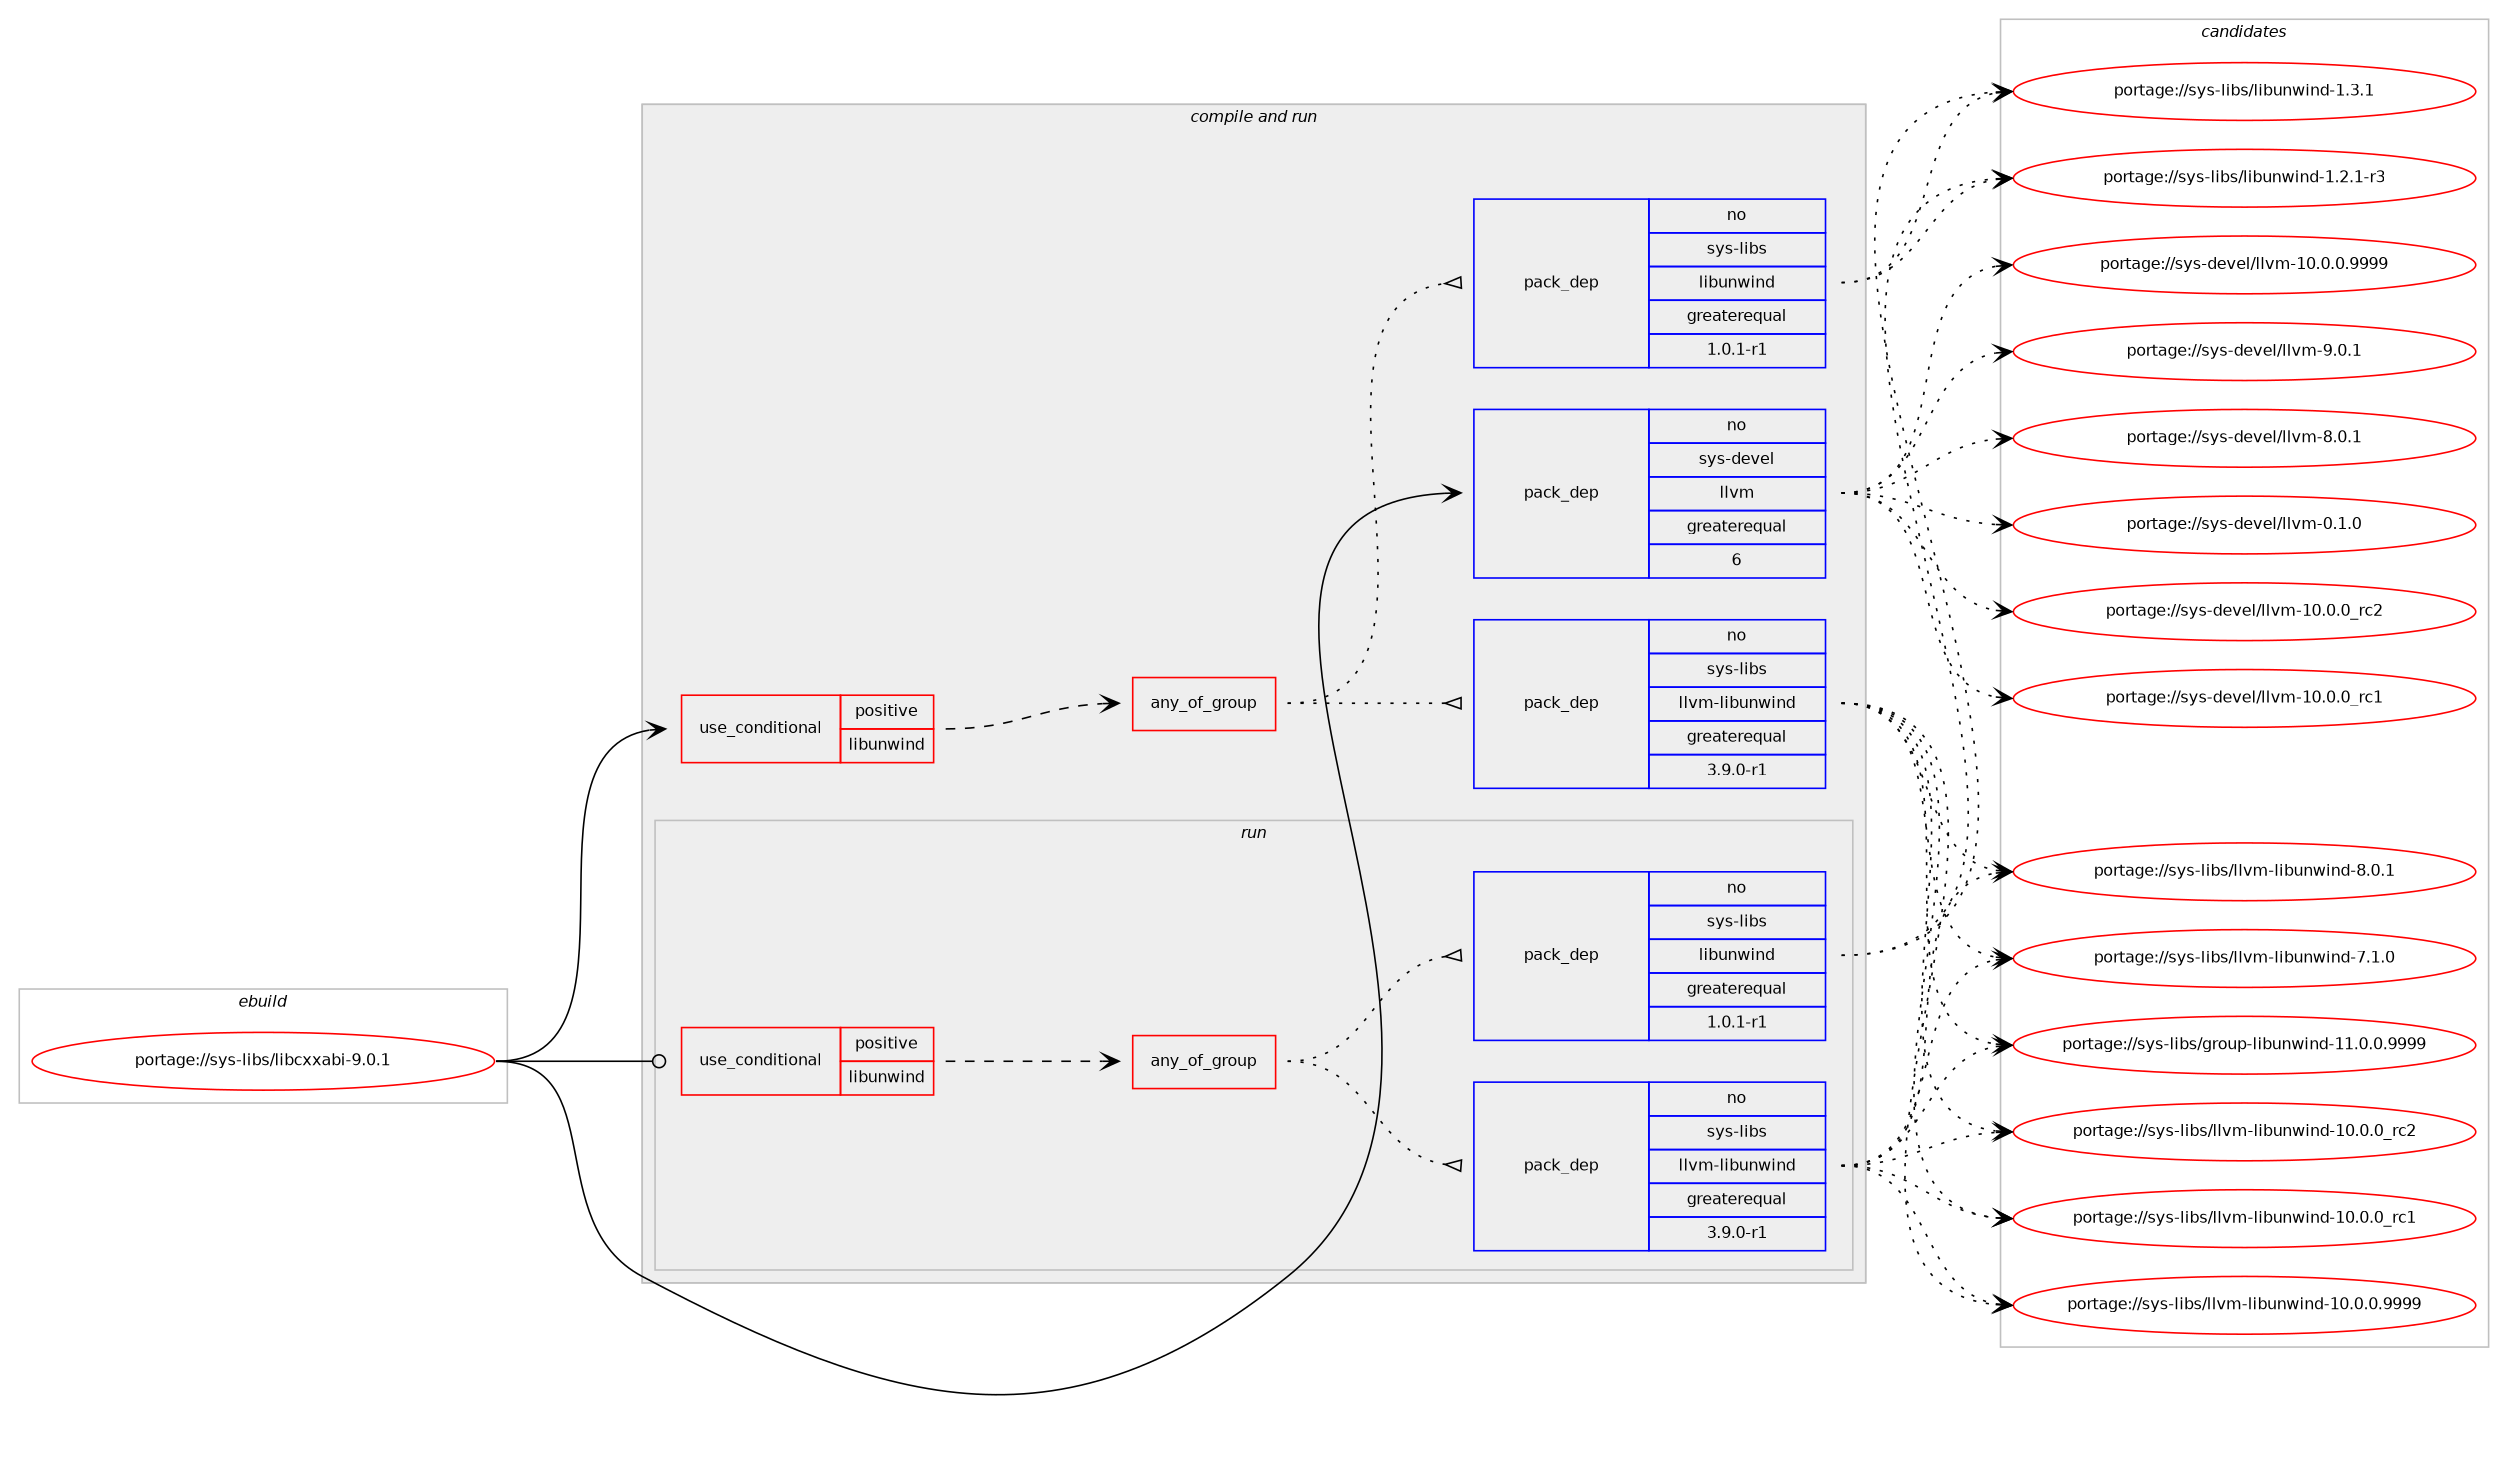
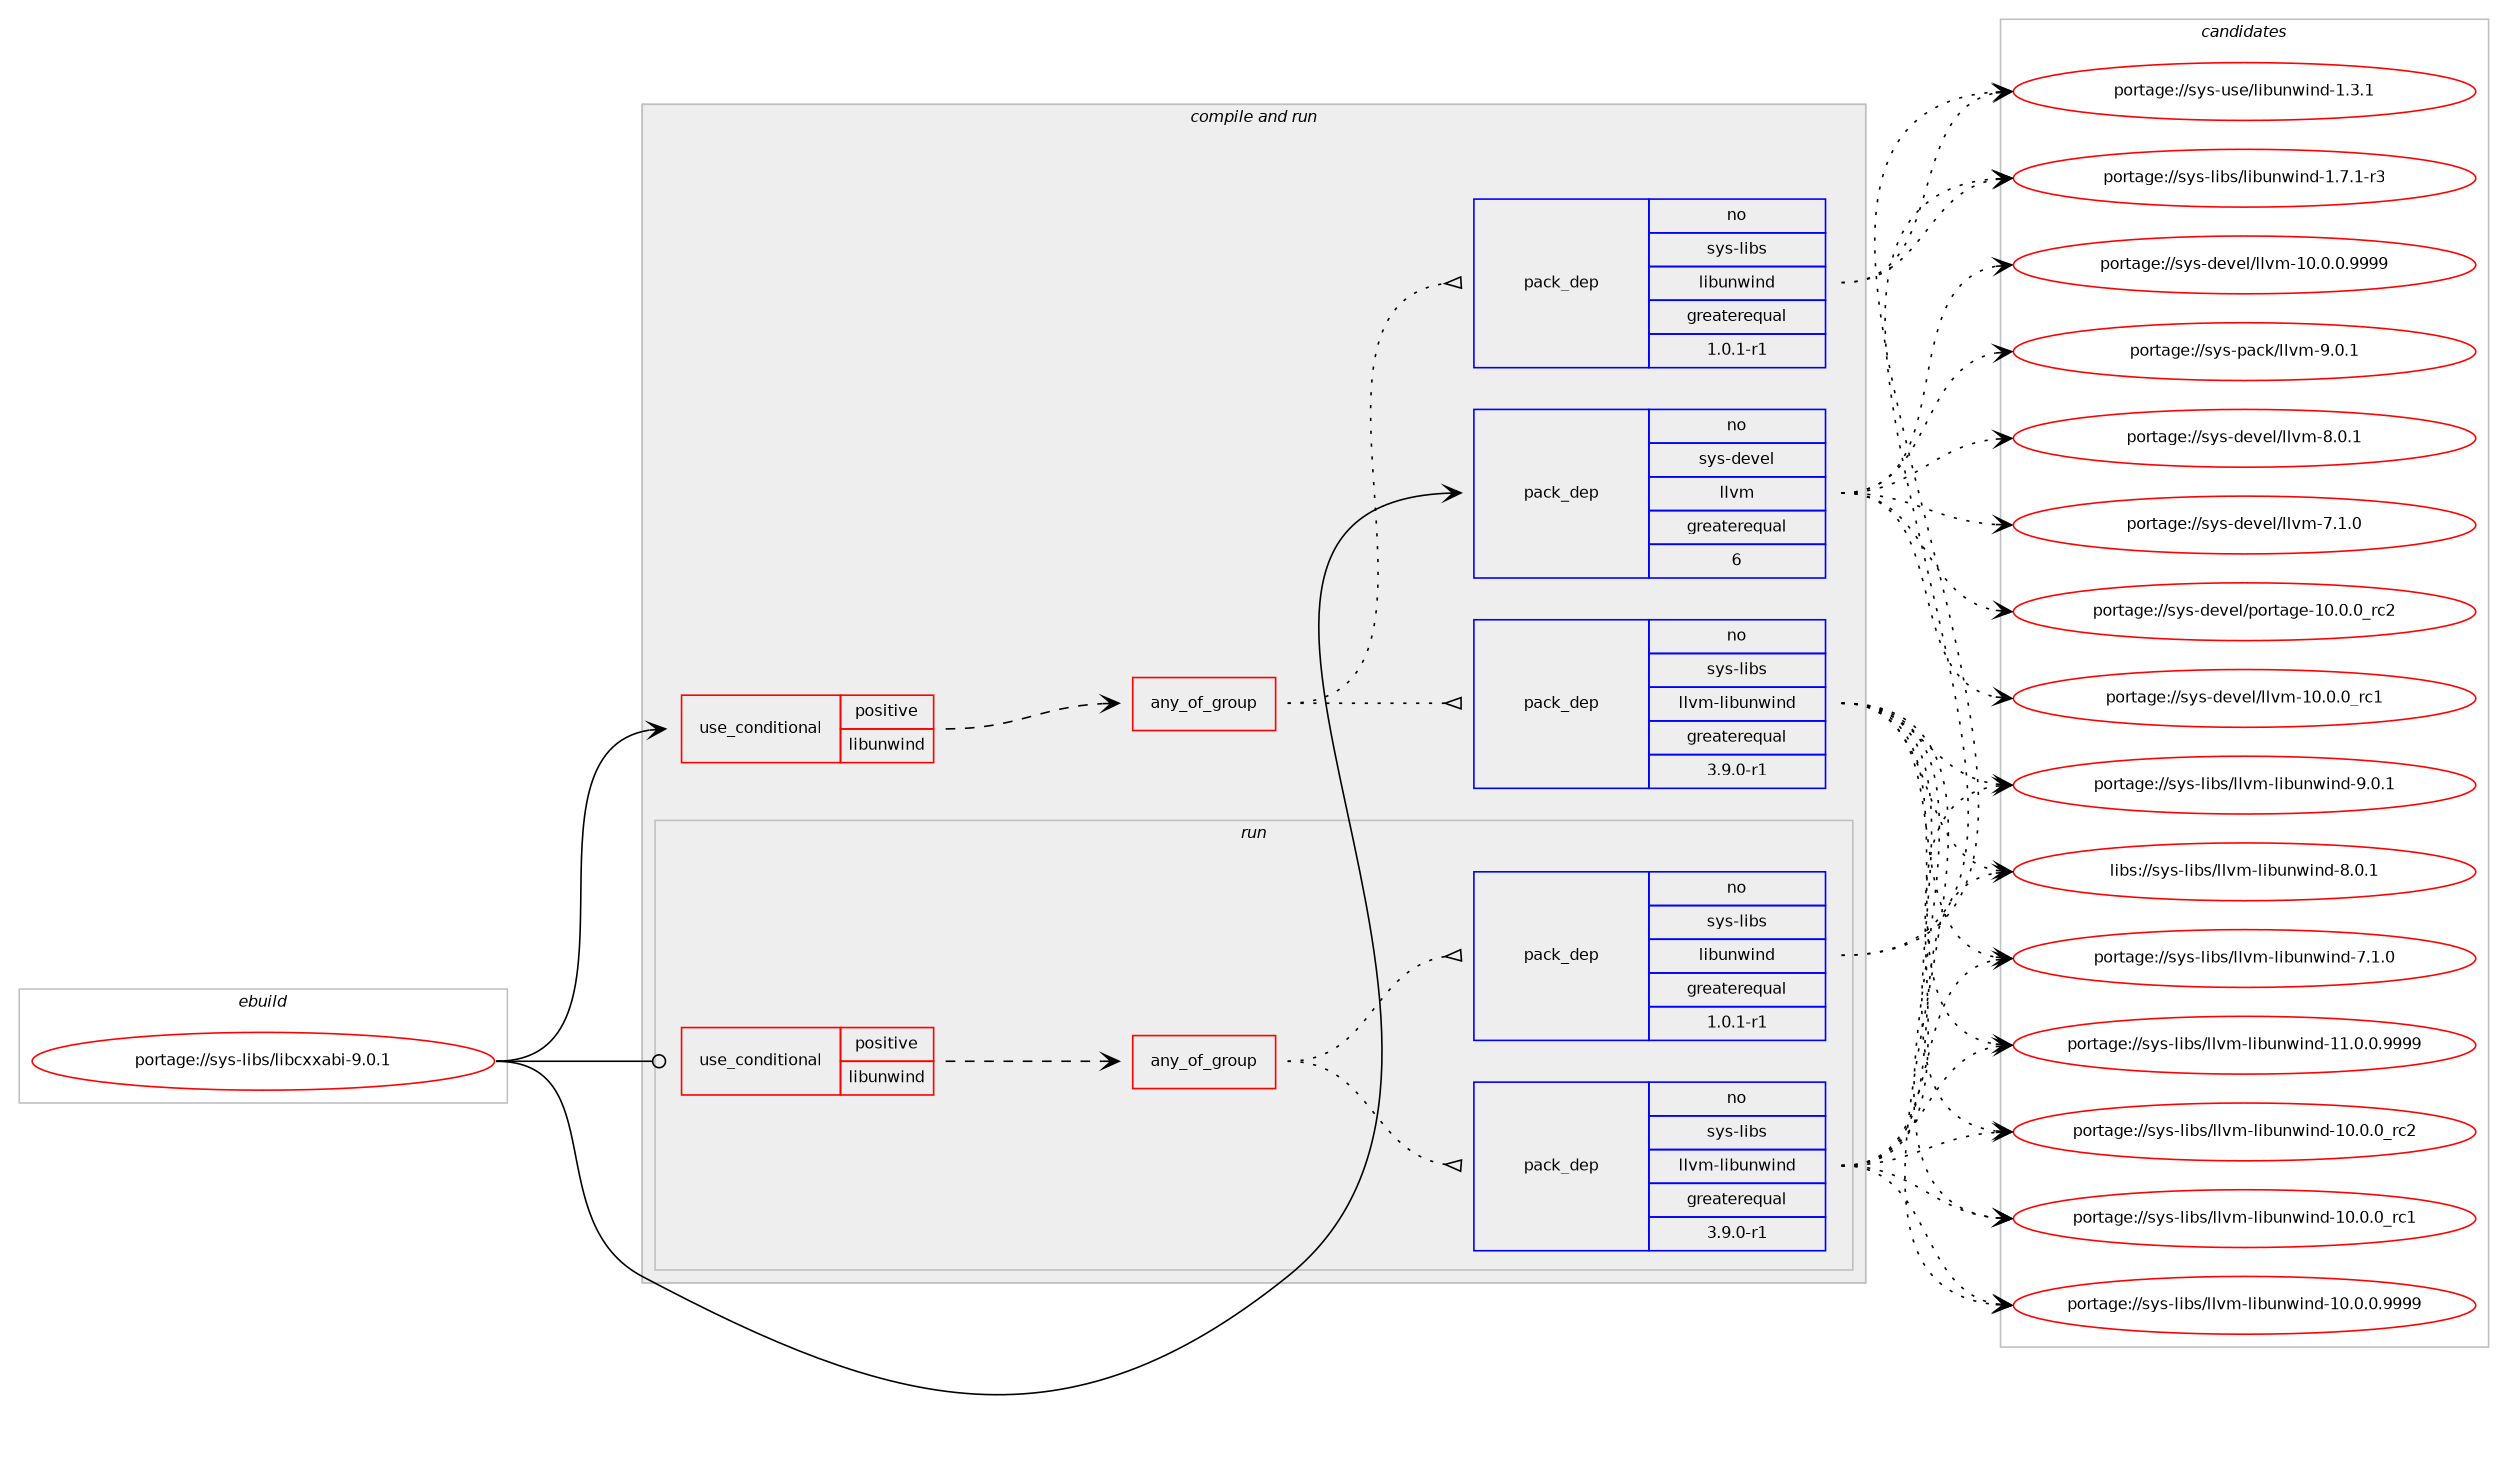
  digraph {
    compound=true
    concentrate=true
    fontname=Helvetica
    fontsize=10
    newrank=true
    rankdir=LR
    ranksep=1.5
    node [color=red fontname=Helvetica fontsize=10]
    edge [arrowhead=vee headport=w style=dotted tailport=e weight=100]
    n1 [label="portage://sys-libs/libcxxabi-9.0.1" width=4]
    n2 [color=blue label=<<TABLE BORDER="0" CELLBORDER="1" CELLSPACING="0" CELLPADDING="4" WIDTH="220"><TR><TD ROWSPAN="6" CELLPADDING="30">pack_dep</TD></TR><TR><TD WIDTH="110">no</TD></TR><TR><TD>sys-libs</TD></TR><TR><TD>libunwind</TD></TR><TR><TD>greaterequal</TD></TR><TR><TD>1.0.1-r1</TD></TR></TABLE>> shape=none]
    n3 [color=blue label=<<TABLE BORDER="0" CELLBORDER="1" CELLSPACING="0" CELLPADDING="4" WIDTH="220"><TR><TD ROWSPAN="6" CELLPADDING="30">pack_dep</TD></TR><TR><TD WIDTH="110">no</TD></TR><TR><TD>sys-libs</TD></TR><TR><TD>llvm-libunwind</TD></TR><TR><TD>greaterequal</TD></TR><TR><TD>3.9.0-r1</TD></TR></TABLE>> shape=none]
    n4 [label=<<TABLE BORDER="0" CELLBORDER="1" CELLSPACING="0" CELLPADDING="4"><TR><TD CELLPADDING="10">any_of_group</TD></TR></TABLE>> shape=none]
    n5 [label=<<TABLE BORDER="0" CELLBORDER="1" CELLSPACING="0" CELLPADDING="4"><TR><TD ROWSPAN="3" CELLPADDING="10">use_conditional</TD></TR><TR><TD>positive</TD></TR><TR><TD>libunwind</TD></TR></TABLE>> shape=none]
    n6 [color=blue label=<<TABLE BORDER="0" CELLBORDER="1" CELLSPACING="0" CELLPADDING="4" WIDTH="220"><TR><TD ROWSPAN="6" CELLPADDING="30">pack_dep</TD></TR><TR><TD WIDTH="110">no</TD></TR><TR><TD>sys-devel</TD></TR><TR><TD>llvm</TD></TR><TR><TD>greaterequal</TD></TR><TR><TD>6</TD></TR></TABLE>> shape=none]
    n7 [color=blue label=<<TABLE BORDER="0" CELLBORDER="1" CELLSPACING="0" CELLPADDING="4" WIDTH="220"><TR><TD ROWSPAN="6" CELLPADDING="30">pack_dep</TD></TR><TR><TD WIDTH="110">no</TD></TR><TR><TD>sys-libs</TD></TR><TR><TD>libunwind</TD></TR><TR><TD>greaterequal</TD></TR><TR><TD>1.0.1-r1</TD></TR></TABLE>> shape=none]
    n8 [color=blue label=<<TABLE BORDER="0" CELLBORDER="1" CELLSPACING="0" CELLPADDING="4" WIDTH="220"><TR><TD ROWSPAN="6" CELLPADDING="30">pack_dep</TD></TR><TR><TD WIDTH="110">no</TD></TR><TR><TD>sys-libs</TD></TR><TR><TD>llvm-libunwind</TD></TR><TR><TD>greaterequal</TD></TR><TR><TD>3.9.0-r1</TD></TR></TABLE>> shape=none]
    n9 [label=<<TABLE BORDER="0" CELLBORDER="1" CELLSPACING="0" CELLPADDING="4"><TR><TD CELLPADDING="10">any_of_group</TD></TR></TABLE>> shape=none]
    n10 [label=<<TABLE BORDER="0" CELLBORDER="1" CELLSPACING="0" CELLPADDING="4"><TR><TD ROWSPAN="3" CELLPADDING="10">use_conditional</TD></TR><TR><TD>positive</TD></TR><TR><TD>libunwind</TD></TR></TABLE>> shape=none]
-   n11 [label="portage://sys-libs/libunwind-1.3.1" width=4]
-   n12 [label="portage://sys-libs/libunwind-1.2.1-r3" width=4]
-   n14 [label="portage://sys-libs/llvm-libunwind-8.0.1" width=4]
+   n11 [label="portage://sys-use/libunwind-1.3.1" width=4]
+   n12 [label="portage://sys-libs/libunwind-1.7.1-r3" width=4]
+   n13 [label="portage://sys-libs/llvm-libunwind-9.0.1" width=4]
+   n14 [label="libs://sys-libs/llvm-libunwind-8.0.1" width=4]
    n15 [label="portage://sys-libs/llvm-libunwind-7.1.0" width=4]
-   n16 [label="portage://sys-libs/group-libunwind-11.0.0.9999" width=4]
+   n16 [label="portage://sys-libs/llvm-libunwind-11.0.0.9999" width=4]
    n17 [label="portage://sys-libs/llvm-libunwind-10.0.0_rc2" width=4]
    n18 [label="portage://sys-libs/llvm-libunwind-10.0.0_rc1" width=4]
    n19 [label="portage://sys-libs/llvm-libunwind-10.0.0.9999" width=4]
-   n20 [label="portage://sys-devel/llvm-9.0.1" width=4]
+   n20 [label="portage://sys-pack/llvm-9.0.1" width=4]
    n21 [label="portage://sys-devel/llvm-8.0.1" width=4]
-   n22 [label="portage://sys-devel/llvm-0.1.0" width=4]
-   n23 [label="portage://sys-devel/llvm-10.0.0_rc2" width=4]
+   n22 [label="portage://sys-devel/llvm-7.1.0" width=4]
+   n23 [label="portage://sys-devel/portage-10.0.0_rc2" width=4]
    n24 [label="portage://sys-devel/llvm-10.0.0_rc1" width=4]
    n25 [label="portage://sys-devel/llvm-10.0.0.9999" width=4]
    subgraph cluster_1 {
      color=gray
      label=<<i>ebuild</i>>
      rank=same
      n1
    }
    subgraph cluster_2 {
      color=gray
      label=<<i>dependencies</i>>
      subgraph cluster_3 {
        color=gray
        fillcolor="#eeeeee"
        label=<<i>compile</i>>
        style=filled
        subgraph sub_4 {
          color=gray
          fillcolor="#eeeeee"
          label=<<i>compile</i>>
          style=filled
          n5
          subgraph sub_5 {
            color=gray
            fillcolor="#eeeeee"
            label=<<i>compile</i>>
            style=filled
            n4
            subgraph sub_6 {
              color=gray
              fillcolor="#eeeeee"
              label=<<i>compile</i>>
              style=filled
              n2
            }
            subgraph sub_7 {
              color=gray
              fillcolor="#eeeeee"
              label=<<i>compile</i>>
              style=filled
              n3
            }
          }
        }
        subgraph sub_8 {
          color=gray
          fillcolor="#eeeeee"
          label=<<i>compile</i>>
          style=filled
          n6
        }
      }
      subgraph cluster_9 {
        color=gray
        fillcolor="#eeeeee"
        label=<<i>compile and run</i>>
        style=filled
      }
      subgraph cluster_10 {
        color=gray
        fillcolor="#eeeeee"
        label=<<i>run</i>>
        style=filled
        subgraph sub_11 {
          color=gray
          fillcolor="#eeeeee"
          label=<<i>run</i>>
          style=filled
          n10
          subgraph sub_12 {
            color=gray
            fillcolor="#eeeeee"
            label=<<i>run</i>>
            style=filled
            n9
            subgraph sub_13 {
              color=gray
              fillcolor="#eeeeee"
              label=<<i>run</i>>
              style=filled
              n7
            }
            subgraph sub_14 {
              color=gray
              fillcolor="#eeeeee"
              label=<<i>run</i>>
              style=filled
              n8
            }
          }
        }
      }
    }
    subgraph cluster_15 {
      color=gray
      label=<<i>candidates</i>>
      rank=same
      subgraph sub_16 {
        color=black
        label=<<i>candidates</i>>
        nodesep=1
        rank=same
        n11
        n12
      }
      subgraph sub_17 {
        color=black
        label=<<i>candidates</i>>
        nodesep=1
        rank=same
+       n13
        n14
        n15
        n16
        n17
        n18
        n19
      }
      subgraph sub_18 {
        color=black
        label=<<i>candidates</i>>
        nodesep=1
        rank=same
        n20
        n21
        n22
        n23
        n24
        n25
      }
      subgraph sub_19 {
        color=black
        label=<<i>candidates</i>>
        nodesep=1
        rank=same
        n11
        n12
      }
      subgraph sub_20 {
        color=black
        label=<<i>candidates</i>>
        nodesep=1
        rank=same
+       n13
        n14
        n15
        n16
        n17
        n18
        n19
      }
    }
    n1 -> n5 [style=solid weight=20]
    n1 -> n6 [style=solid weight=20]
    n1 -> n10 [arrowhead=odot style=solid weight=20]
    n2 -> n11
    n2 -> n12
+   n3 -> n13
    n3 -> n14
    n3 -> n15
    n3 -> n16
    n3 -> n17
    n3 -> n18
    n3 -> n19
    n4 -> n2 [arrowhead=oinv weight=20]
    n4 -> n3 [arrowhead=oinv weight=20]
    n5 -> n4 [style=dashed weight=20]
    n6 -> n20
    n6 -> n21
    n6 -> n22
    n6 -> n23
    n6 -> n24
    n6 -> n25
    n7 -> n11
    n7 -> n12
+   n8 -> n13
    n8 -> n14
    n8 -> n15
    n8 -> n16
    n8 -> n17
    n8 -> n18
    n8 -> n19
    n9 -> n7 [arrowhead=oinv weight=20]
    n9 -> n8 [arrowhead=oinv weight=20]
    n10 -> n9 [style=dashed weight=20]
  }
